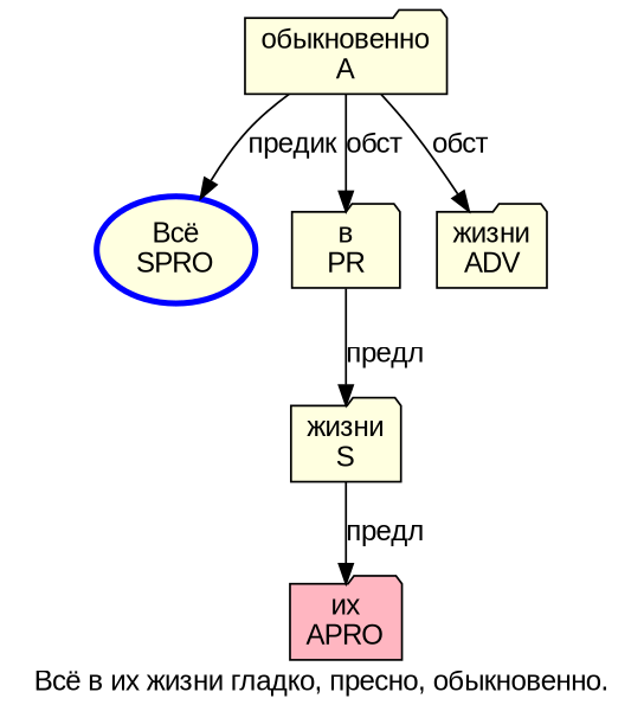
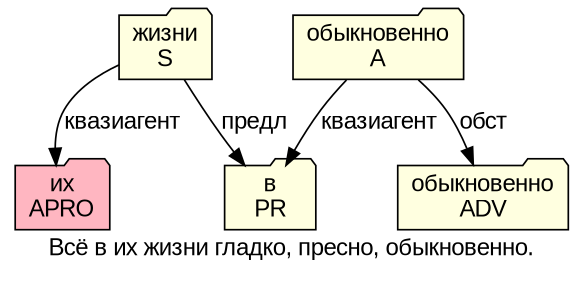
  digraph {
    fontname="Liberation Sans"
    label="Всё в их жизни гладко, пресно, обыкновенно."
    node [fillcolor=lightyellow fontname="Liberation Sans" penwidth=1 shape=folder style=filled]
    edge [fontname="Liberation Sans"]
-   n1 [color=blue label="Всё\nSPRO" penwidth=3 shape=ellipse]
    n2 [label="в\nPR"]
    n3 [label="жизни\nS"]
    n4 [fillcolor=lightpink label="их\nAPRO"]
    n5 [label="обыкновенно\nA"]
-   n6 [label="жизни\nADV"]
-   n2 -> n3 [label="предл"]
-   n3 -> n4 [label="предл"]
-   n5 -> n1 [label="предик"]
-   n5 -> n2 [label="обст"]
+   n6 [label="обыкновенно\nADV"]
+   n3 -> n2 [label="предл"]
+   n3 -> n4 [label="квазиагент"]
+   n5 -> n2 [label="квазиагент"]
    n5 -> n6 [label="обст"]
  }
